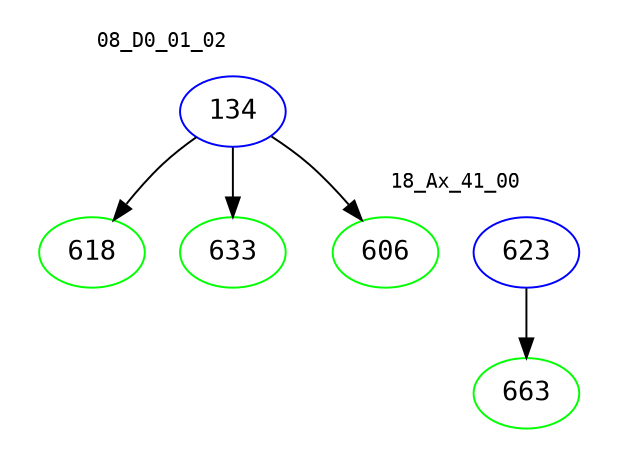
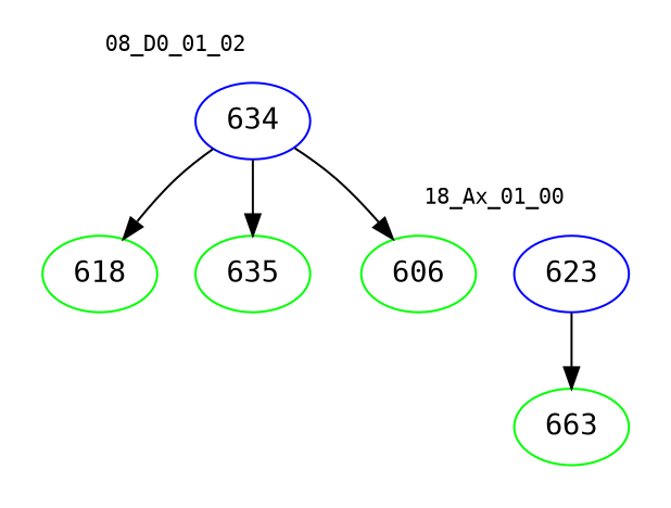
  digraph {
    fontname="DejaVu Sans Mono"
    node [color=green fontname="DejaVu Sans Mono"]
    edge [color=black fontname="DejaVu Sans Mono"]
    n1 [color=blue label=623]
    n2 [label=606]
    n3 [label=663]
-   n4 [color=blue label=134]
+   n4 [color=blue label=634]
    n5 [label=618]
-   n6 [label=633]
+   n6 [label=635]
    subgraph cluster_1 {
      color=white
      fontsize=10
-     label="18_Ax_41_00"
+     label="18_Ax_01_00"
      n1
      n2
      n3
    }
    subgraph cluster_2 {
      color=white
      fontsize=10
      label="08_D0_01_02"
      n4
      n5
      n6
    }
    n1 -> n3
    n4 -> n2
    n4 -> n5
    n4 -> n6
  }
